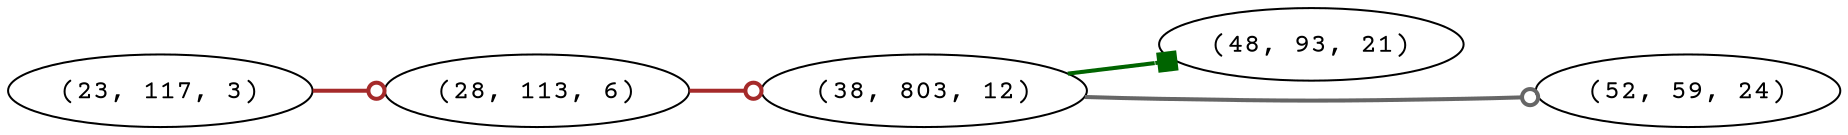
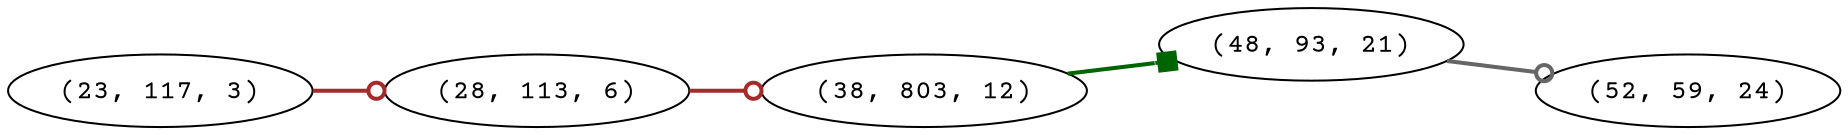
  digraph {
    fontname="Courier Prime"
    rankdir=LR
    node [fontname="Courier Prime"]
    edge [arrowhead=odot color=brown fontname="Courier Prime" style=bold]
    "(23, 117, 3)"
    "(28, 113, 6)"
    n3 [label="(38, 803, 12)"]
    "(48, 93, 21)"
    n5 [label="(52, 59, 24)"]
    "(23, 117, 3)" -> "(28, 113, 6)"
    "(28, 113, 6)" -> n3
    n3 -> "(48, 93, 21)" [arrowhead=box color=darkgreen]
-   n3 -> n5 [color=gray40]
+   "(48, 93, 21)" -> n5 [color=gray40]
  }
